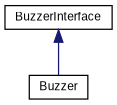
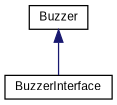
  digraph {
    rankdir=TB
    fontname="Liberation Sans"
    node [color=black fillcolor=white fontname="Liberation Sans" fontsize=10 shape=record style=filled]
    n1 [height=0.2 label=BuzzerInterface width=0.4]
    n2 [height=0.2 label=Buzzer width=0.4]
-   n1 -> n2 [color=midnightblue dir=back fontname="Liberation Sans" fontsize=10 labelfontname=Helvetica labelfontsize=10 style=solid]
+   n2 -> n1 [color=midnightblue dir=back fontname="Liberation Sans" fontsize=10 labelfontname=Helvetica labelfontsize=10 style=solid]
  }
